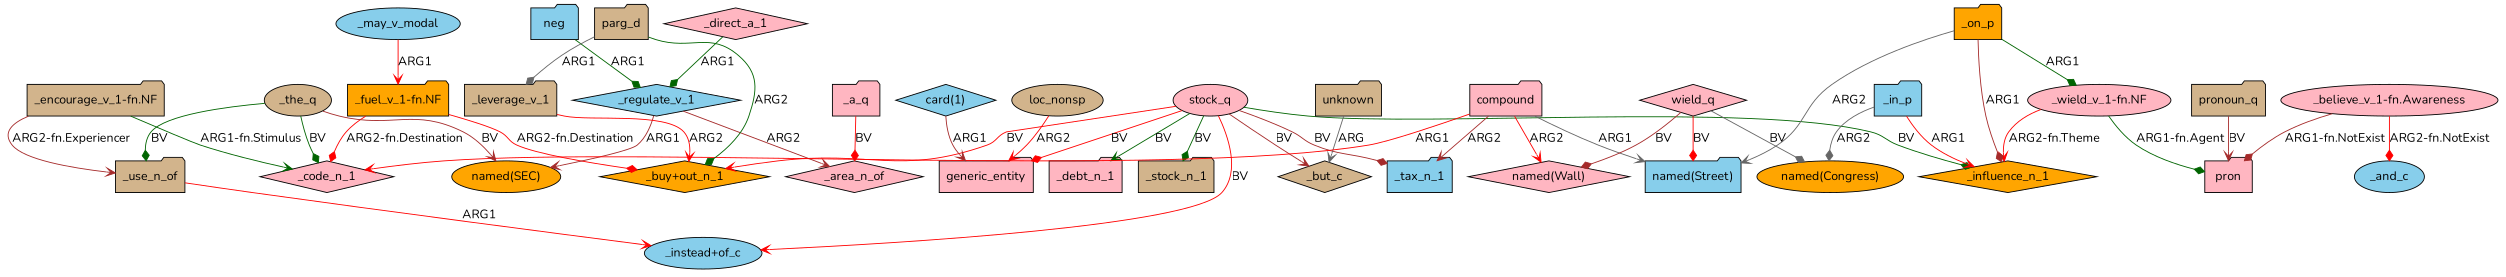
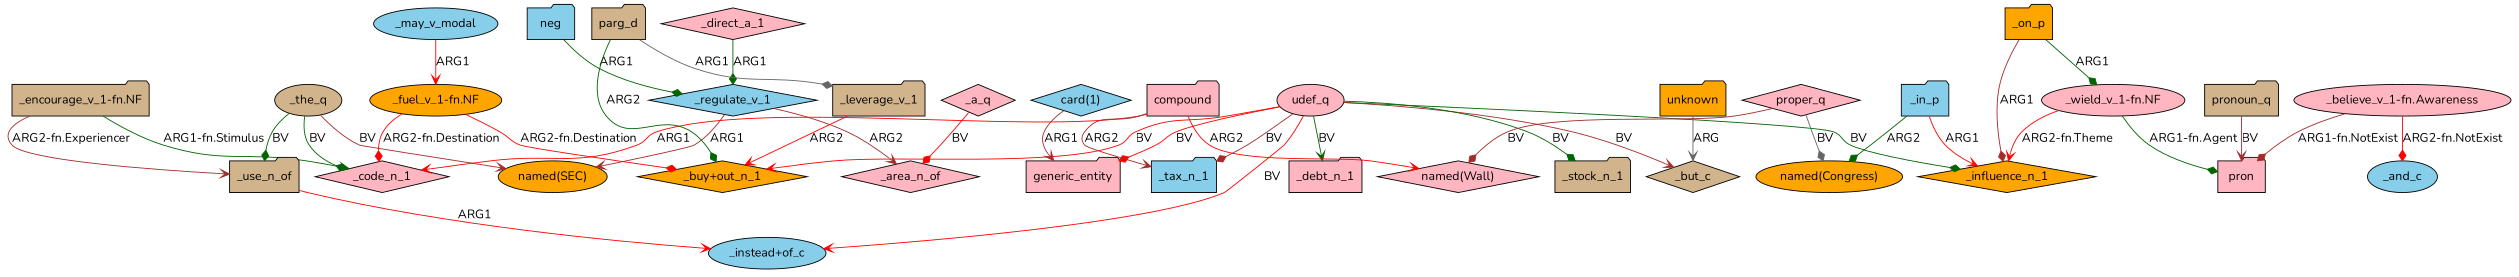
  digraph {
    fontname=Nunito
    node [fillcolor=lightpink fontname=Nunito shape=folder style=filled]
    edge [arrowhead=vee color=red fontname=Nunito]
    "_encourage_v_1-fn.NF" [fillcolor=tan]
    _code_n_1 [shape=diamond]
    _use_n_of [fillcolor=tan]
    "_instead+of_c" [fillcolor=skyblue shape=ellipse]
-   udef_q [shape=ellipse label=stock_q]
+   udef_q [shape=ellipse]
    "_buy+out_n_1" [fillcolor=orange shape=diamond]
    generic_entity
    _influence_n_1 [fillcolor=orange shape=diamond]
    _but_c [fillcolor=tan shape=diamond]
    _debt_n_1
    _tax_n_1 [fillcolor=skyblue]
    _stock_n_1 [fillcolor=tan]
-   "_fuel_v_1-fn.NF" [fillcolor=orange]
-   loc_nonsp [fillcolor=tan shape=ellipse]
+   "_fuel_v_1-fn.NF" [fillcolor=orange shape=ellipse]
    "_wield_v_1-fn.NF" [shape=ellipse]
    pron
    _regulate_v_1 [fillcolor=skyblue shape=diamond]
    _area_n_of [shape=diamond]
    "named(SEC)" [fillcolor=orange shape=ellipse]
-   unknown [fillcolor=tan]
-   _a_q
+   unknown [fillcolor=orange]
+   _a_q [shape=diamond]
    compound
-   "named(Street)" [fillcolor=skyblue]
    "named(Wall)" [shape=diamond]
-   proper_q [shape=diamond label=wield_q]
+   proper_q [shape=diamond]
    "named(Congress)" [fillcolor=orange shape=ellipse]
    _the_q [fillcolor=tan shape=ellipse]
    _direct_a_1 [shape=diamond]
    neg [fillcolor=skyblue]
    parg_d [fillcolor=tan]
    _leverage_v_1 [fillcolor=tan]
    pronoun_q [fillcolor=tan]
    _on_p [fillcolor=orange]
    _in_p [fillcolor=skyblue]
    "_believe_v_1-fn.Awareness" [shape=ellipse]
    _and_c [fillcolor=skyblue shape=ellipse]
    "card(1)" [fillcolor=skyblue shape=diamond]
    _may_v_modal [fillcolor=skyblue shape=ellipse]
    "_encourage_v_1-fn.NF" -> _code_n_1 [color=darkgreen label="ARG1-fn.Stimulus"]
    "_encourage_v_1-fn.NF" -> _use_n_of [color=brown label="ARG2-fn.Experiencer"]
    _use_n_of -> "_instead+of_c" [label=ARG1]
    udef_q -> "_instead+of_c" [label=BV]
    udef_q -> "_buy+out_n_1" [label=BV]
    udef_q -> generic_entity [arrowhead=diamond label=BV]
    udef_q -> _influence_n_1 [arrowhead=diamond color=darkgreen label=BV]
    udef_q -> _but_c [color=brown label=BV]
    udef_q -> _debt_n_1 [color=darkgreen label=BV]
    udef_q -> _tax_n_1 [arrowhead=diamond color=brown label=BV]
    udef_q -> _stock_n_1 [arrowhead=diamond color=darkgreen label=BV]
    "_fuel_v_1-fn.NF" -> _code_n_1 [arrowhead=diamond label="ARG2-fn.Destination"]
    "_fuel_v_1-fn.NF" -> "_buy+out_n_1" [arrowhead=diamond label="ARG2-fn.Destination"]
-   loc_nonsp -> generic_entity [label=ARG2]
    "_wield_v_1-fn.NF" -> _influence_n_1 [label="ARG2-fn.Theme"]
    "_wield_v_1-fn.NF" -> pron [arrowhead=diamond color=darkgreen label="ARG1-fn.Agent"]
    _regulate_v_1 -> _area_n_of [color=brown label=ARG2]
    _regulate_v_1 -> "named(SEC)" [color=brown label=ARG1]
    unknown -> _but_c [color=gray40 label=ARG]
    _a_q -> _area_n_of [arrowhead=diamond label=BV]
    compound -> _code_n_1 [label=ARG1]
    compound -> _tax_n_1 [color=brown label=ARG2]
-   compound -> "named(Street)" [color=gray40 label=ARG1]
    compound -> "named(Wall)" [label=ARG2]
-   proper_q -> "named(Street)" [arrowhead=diamond label=BV]
    proper_q -> "named(Wall)" [arrowhead=diamond color=brown label=BV]
    proper_q -> "named(Congress)" [arrowhead=diamond color=gray40 label=BV]
    _the_q -> _code_n_1 [arrowhead=diamond color=darkgreen label=BV]
    _the_q -> _use_n_of [arrowhead=diamond color=darkgreen label=BV]
    _the_q -> "named(SEC)" [color=brown label=BV]
    _direct_a_1 -> _regulate_v_1 [arrowhead=diamond color=darkgreen label=ARG1]
    neg -> _regulate_v_1 [arrowhead=diamond color=darkgreen label=ARG1]
    parg_d -> "_buy+out_n_1" [arrowhead=diamond color=darkgreen label=ARG2]
    parg_d -> _leverage_v_1 [arrowhead=diamond color=gray40 label=ARG1]
    _leverage_v_1 -> "_buy+out_n_1" [label=ARG2]
    pronoun_q -> pron [color=brown label=BV]
    _on_p -> _influence_n_1 [arrowhead=diamond color=brown label=ARG1]
    _on_p -> "_wield_v_1-fn.NF" [arrowhead=diamond color=darkgreen label=ARG1]
-   _on_p -> "named(Street)" [color=gray40 label=ARG2]
    _in_p -> _influence_n_1 [label=ARG1]
-   _in_p -> "named(Congress)" [arrowhead=diamond color=gray40 label=ARG2]
+   _in_p -> "named(Congress)" [arrowhead=diamond color=darkgreen label=ARG2]
    "_believe_v_1-fn.Awareness" -> pron [arrowhead=diamond color=brown label="ARG1-fn.NotExist"]
    "_believe_v_1-fn.Awareness" -> _and_c [arrowhead=diamond label="ARG2-fn.NotExist"]
    "card(1)" -> generic_entity [color=brown label=ARG1]
    _may_v_modal -> "_fuel_v_1-fn.NF" [label=ARG1]
  }
